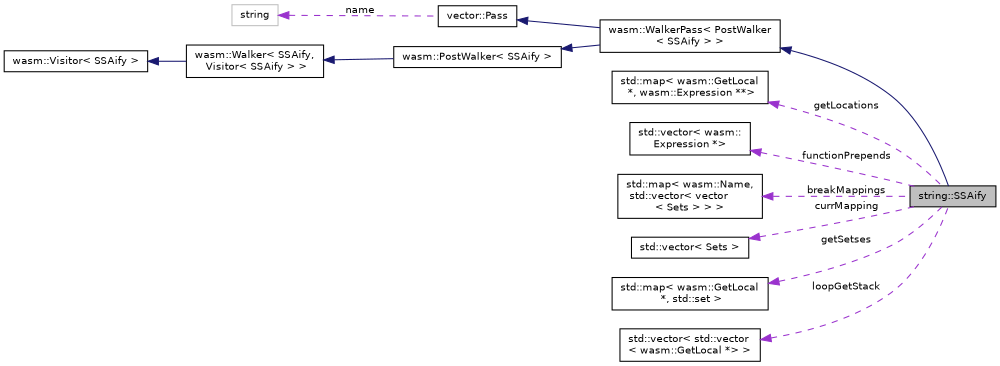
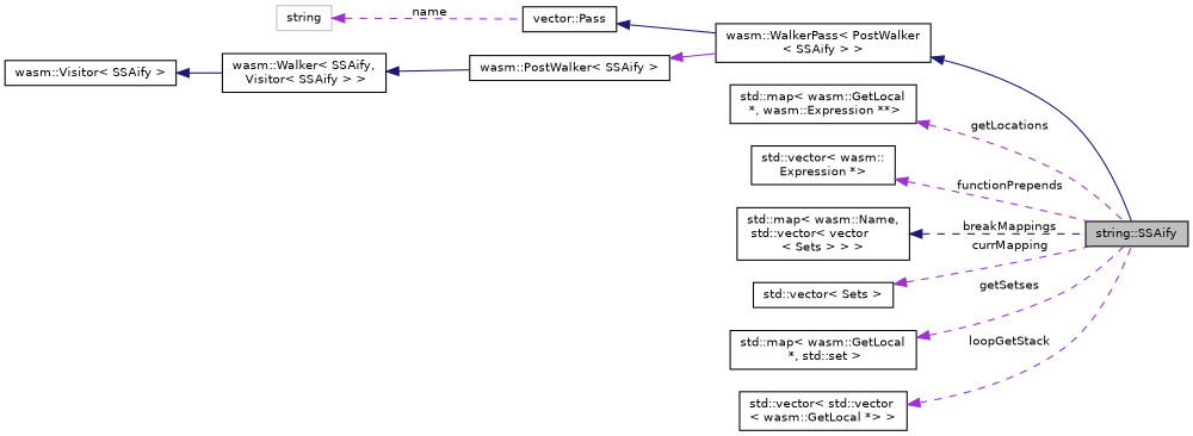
  digraph {
    rankdir=LR
    node [color=black fillcolor=white fontname=Helvetica fontsize=10 shape=record style=filled]
    edge [color=darkorchid3 dir=back fontname=Helvetica fontsize=10 labelfontname=Helvetica labelfontsize=10 style=dashed]
    n1 [fillcolor=grey75 fontcolor=black height=0.2 label="string::SSAify" width=0.4]
    n2 [height=0.2 label="wasm::WalkerPass\< PostWalker\l\< SSAify \> \>" width=0.4]
    n3 [height=0.2 label="vector::Pass" width=0.4]
    n4 [color=grey75 height=0.2 label=string width=0.4]
    n5 [height=0.2 label="wasm::PostWalker\< SSAify \>" width=0.4]
    n6 [height=0.2 label="wasm::Walker\< SSAify,\l Visitor\< SSAify \> \>" width=0.4]
    n7 [height=0.2 label="wasm::Visitor\< SSAify \>" width=0.4]
    n8 [height=0.2 label="std::map\< wasm::GetLocal\l *, wasm::Expression **\>" width=0.4]
    n9 [height=0.2 label="std::vector\< wasm::\lExpression *\>" width=0.4]
    n10 [height=0.2 label="std::map\< wasm::Name,\l std::vector\< vector\l\< Sets \> \> \>" width=0.4]
    n11 [height=0.2 label="std::vector\< Sets \>" width=0.4]
    n12 [height=0.2 label="std::map\< wasm::GetLocal\l *, std::set \>" width=0.4]
    n13 [height=0.2 label="std::vector\< std::vector\l\< wasm::GetLocal *\> \>" width=0.4]
    n2 -> n1 [color=midnightblue style=solid]
    n3 -> n2 [color=midnightblue style=solid]
    n4 -> n3 [label=" name"]
-   n5 -> n2 [color=midnightblue style=solid]
+   n5 -> n2 [style=solid]
    n6 -> n5 [color=midnightblue style=solid]
    n7 -> n6 [color=midnightblue style=solid]
    n8 -> n1 [label=" getLocations"]
    n9 -> n1 [label=" functionPrepends"]
-   n10 -> n1 [label=" breakMappings"]
+   n10 -> n1 [color=midnightblue label=" breakMappings"]
    n11 -> n1 [label=" currMapping"]
    n12 -> n1 [label=" getSetses"]
    n13 -> n1 [label=" loopGetStack"]
  }
